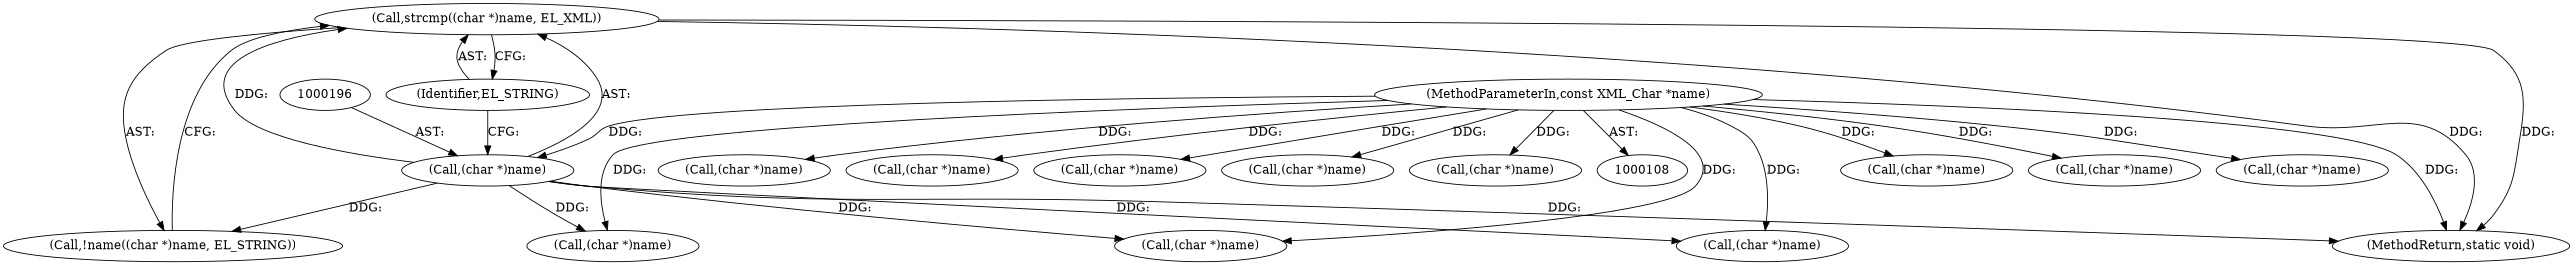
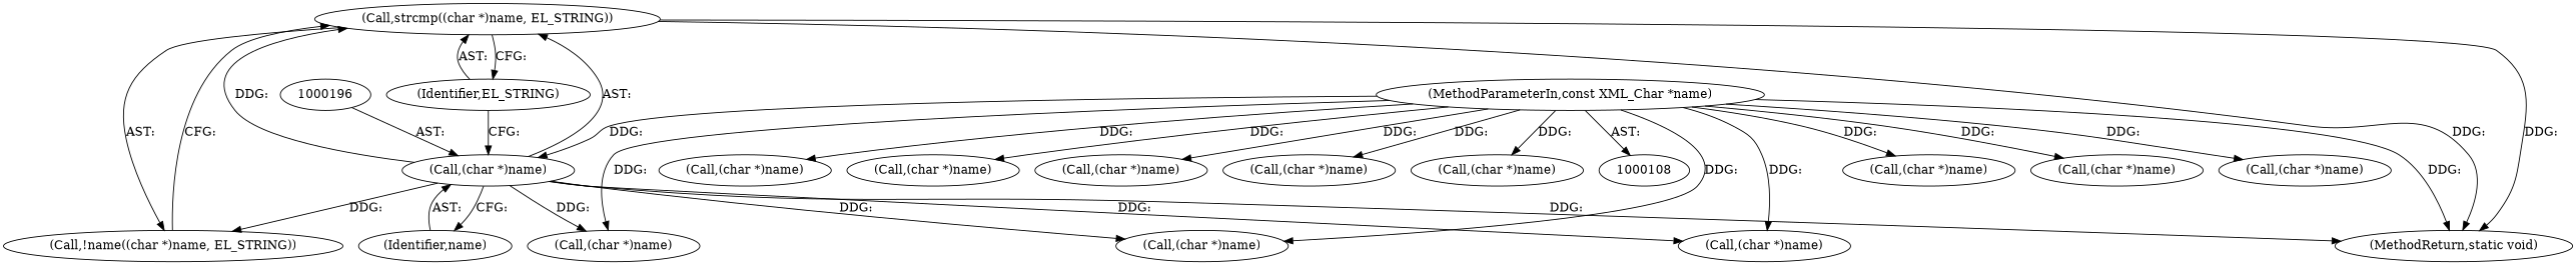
  digraph {
-   n1 [label="(Call,strcmp((char *)name, EL_XML))"]
+   n1 [label="(Call,strcmp((char *)name, EL_STRING))"]
    n2 [label="(Call,!name((char *)name, EL_STRING))"]
    n3 [label="(Identifier,EL_STRING)"]
    n4 [label="(MethodReturn,static void)"]
    n5 [label="(Call,(char *)name)"]
    n6 [label="(Call,(char *)name)"]
    n7 [label="(Call,(char *)name)"]
    n8 [label="(Call,(char *)name)"]
+   n9 [label="(Identifier,name)"]
    n10 [label="(MethodParameterIn,const XML_Char *name)"]
    n11 [label="(Call,(char *)name)"]
    n12 [label="(Call,(char *)name)"]
    n13 [label="(Call,(char *)name)"]
    n14 [label="(Call,(char *)name)"]
    n15 [label="(Call,(char *)name)"]
    n16 [label="(Call,(char *)name)"]
    n17 [label="(Call,(char *)name)"]
    n18 [label="(Call,(char *)name)"]
    1000108
    n20 [label=1000196]
    n1 -> n2 [label="AST: "]
    n1 -> n3 [label="CFG: "]
    n1 -> n4 [label="DDG: "]
    n1 -> n4 [label="DDG: "]
    n2 -> n1 [label="CFG: "]
    n3 -> n1 [label="AST: "]
    n3 -> n5 [label="CFG: "]
    n5 -> n1 [label="AST: "]
    n5 -> n1 [label="DDG: "]
    n5 -> n2 [label="DDG: "]
    n5 -> n4 [label="DDG: "]
    n5 -> n6 [label="DDG: "]
    n5 -> n7 [label="DDG: "]
    n5 -> n8 [label="DDG: "]
+   n5 -> n9 [label="CFG: "]
+   n9 -> n5 [label="AST: "]
    n10 -> n4 [label="DDG: "]
    n10 -> n5 [label="DDG: "]
    n10 -> n6 [label="DDG: "]
    n10 -> n7 [label="DDG: "]
    n10 -> n8 [label="DDG: "]
    n10 -> n11 [label="DDG: "]
    n10 -> n12 [label="DDG: "]
    n10 -> n13 [label="DDG: "]
    n10 -> n14 [label="DDG: "]
    n10 -> n15 [label="DDG: "]
    n10 -> n16 [label="DDG: "]
    n10 -> n17 [label="DDG: "]
    n10 -> n18 [label="DDG: "]
    n10 -> 1000108 [label="AST: "]
    n20 -> n5 [label="AST: "]
  }
